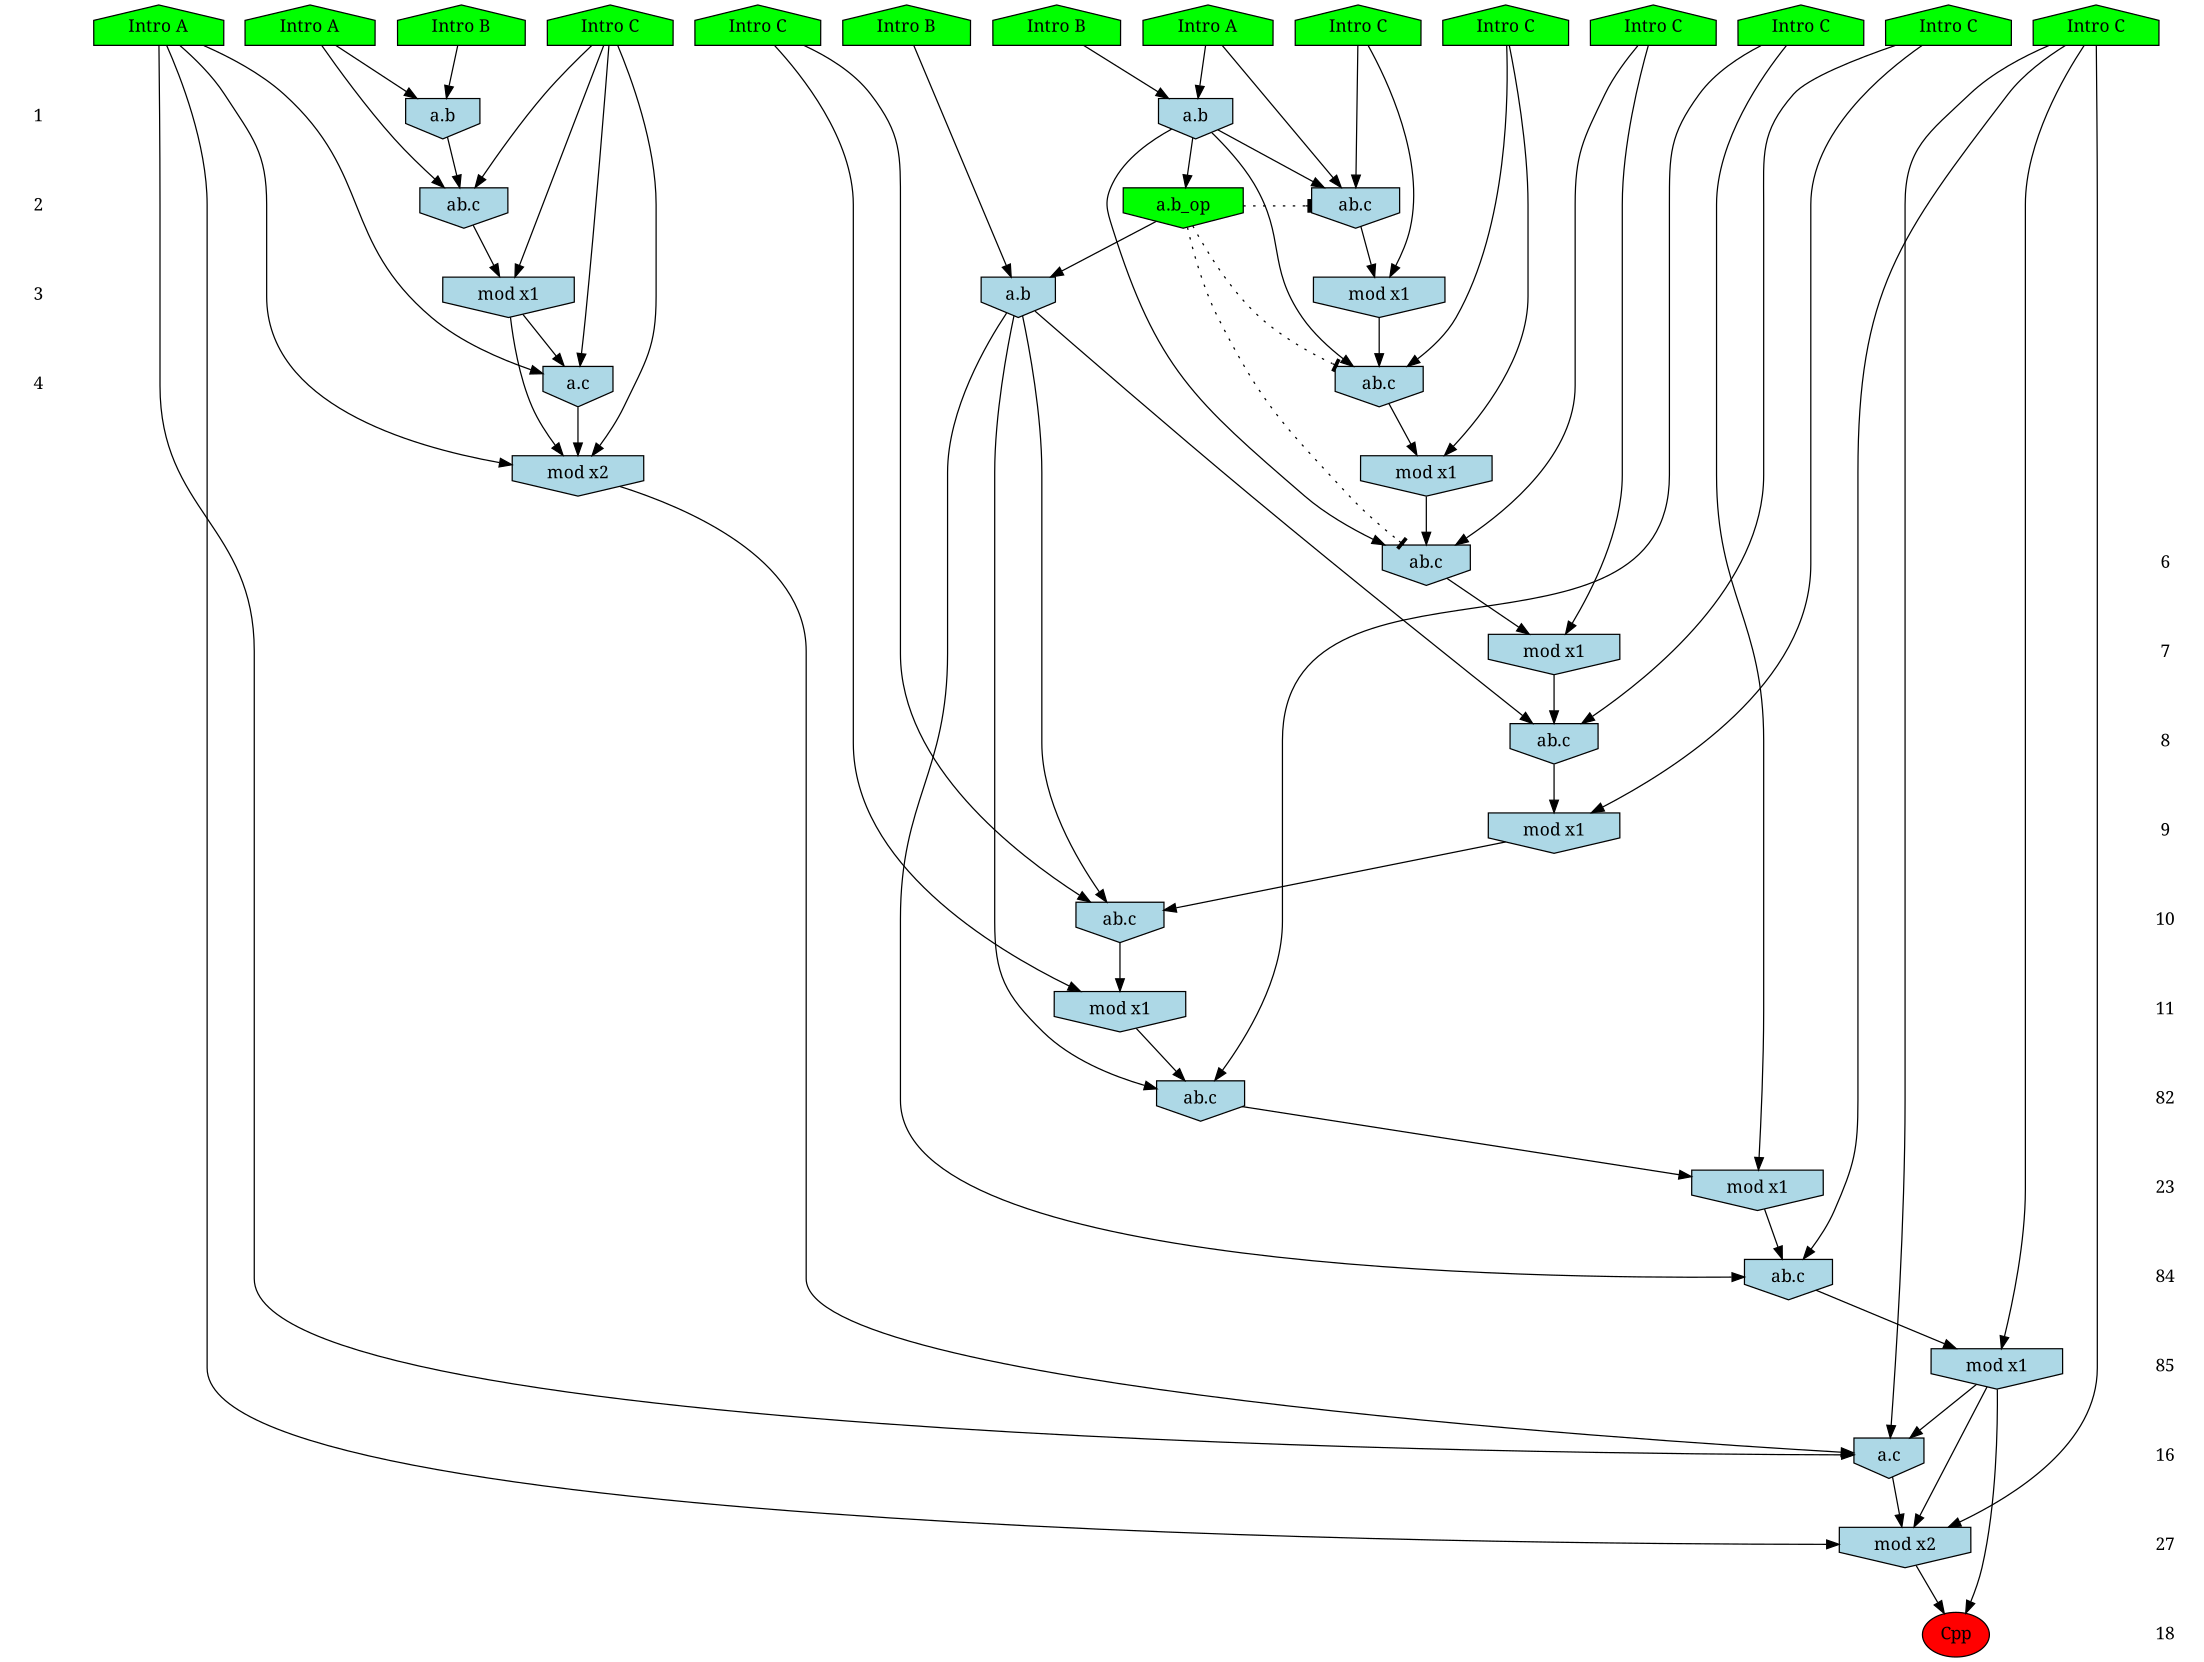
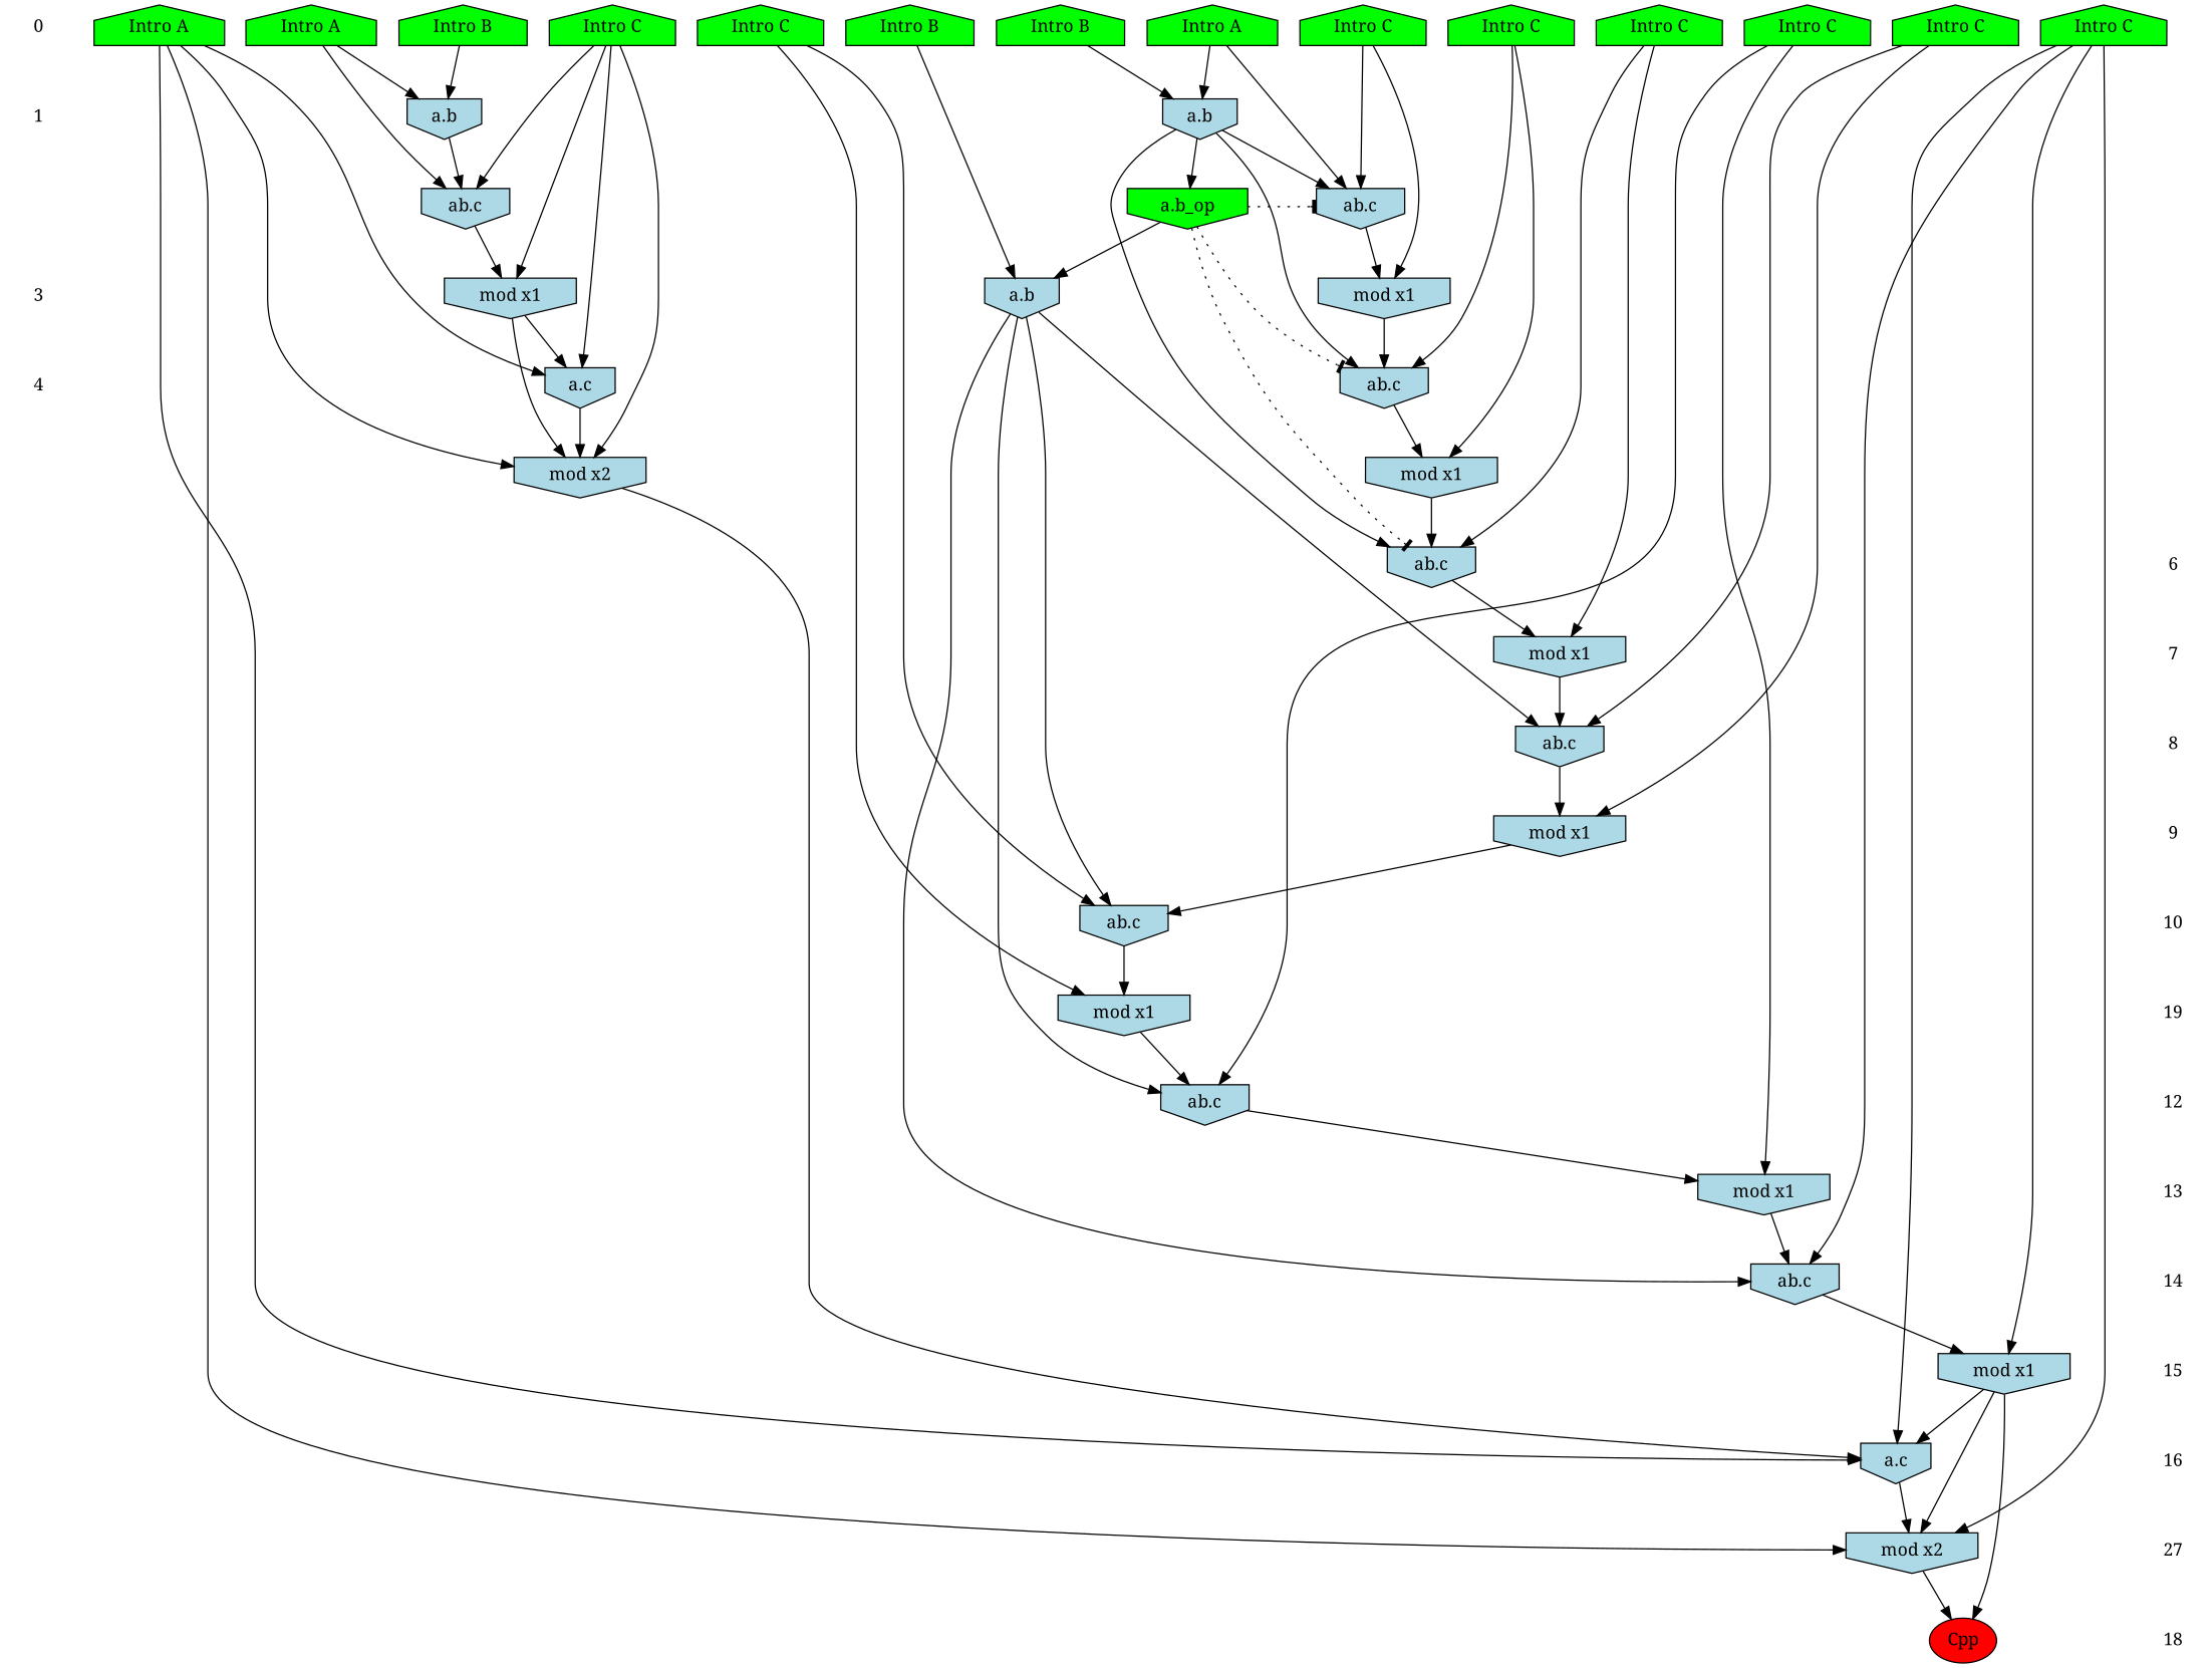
  digraph {
    fontname="Noto Serif"
    ranksep=.5
    node [fontname="Noto Serif" shape=invhouse fillcolor=lightblue style=filled]
    edge [fontname="Noto Serif"]
+   0 [shape=plaintext fillcolor="" style=""]
    n2 [fillcolor=green label="Intro A" shape=house]
    n3 [fillcolor=green label="Intro B" shape=house]
    n4 [fillcolor=green label="Intro A" shape=house]
    n5 [fillcolor=green label="Intro B" shape=house]
    n6 [fillcolor=green label="Intro B" shape=house]
    n7 [fillcolor=green label="Intro A" shape=house]
    n8 [fillcolor=green label="Intro C" shape=house]
    n9 [fillcolor=green label="Intro C" shape=house]
    n10 [fillcolor=green label="Intro C" shape=house]
    n11 [fillcolor=green label="Intro C" shape=house]
    n12 [fillcolor=green label="Intro C" shape=house]
    n13 [fillcolor=green label="Intro C" shape=house]
    n14 [fillcolor=green label="Intro C" shape=house]
    n15 [fillcolor=green label="Intro C" shape=house]
    1 [shape=plaintext fillcolor="" style=""]
    n17 [label="a.b"]
    n18 [label="a.b"]
-   2 [shape=plaintext fillcolor="" style=""]
    n20 [label="ab.c"]
    n21 [label="ab.c"]
    n22 [fillcolor=green label="a.b_op"]
    3 [shape=plaintext fillcolor="" style=""]
    n24 [label="mod x1"]
    n25 [label="mod x1"]
    n26 [label="a.b"]
    4 [shape=plaintext fillcolor="" style=""]
    n28 [label="ab.c"]
    n29 [label="a.c"]
    n30 [label="mod x1"]
    n31 [label="mod x2"]
    6 [shape=plaintext fillcolor="" style=""]
    n33 [label="ab.c"]
    7 [shape=plaintext fillcolor="" style=""]
    n35 [label="mod x1"]
    8 [shape=plaintext fillcolor="" style=""]
    n37 [label="ab.c"]
    9 [shape=plaintext fillcolor="" style=""]
    n39 [label="mod x1"]
    10 [shape=plaintext fillcolor="" style=""]
    n41 [label="ab.c"]
-   11 [shape=plaintext fillcolor="" style=""]
+   11 [shape=plaintext label=19 fillcolor="" style=""]
    n43 [label="mod x1"]
-   12 [shape=plaintext label=82 fillcolor="" style=""]
+   12 [shape=plaintext fillcolor="" style=""]
    n45 [label="ab.c"]
-   13 [shape=plaintext label=23 fillcolor="" style=""]
+   13 [shape=plaintext fillcolor="" style=""]
    n47 [label="mod x1"]
-   14 [shape=plaintext label=84 fillcolor="" style=""]
+   14 [shape=plaintext fillcolor="" style=""]
    n49 [label="ab.c"]
-   15 [shape=plaintext label=85 fillcolor="" style=""]
+   15 [shape=plaintext fillcolor="" style=""]
    n51 [label="mod x1"]
    16 [shape=plaintext fillcolor="" style=""]
    n53 [label="a.c"]
    n54 [label=27 shape=plaintext fillcolor="" style=""]
    n55 [label="mod x2"]
    18 [shape=plaintext fillcolor="" style=""]
    n57 [fillcolor=red label=Cpp shape=""]
    subgraph sub_1 {
      rank=same
+     0
      n2
      n3
      n4
      n5
      n6
      n7
      n8
      n9
      n10
      n11
      n12
      n13
      n14
      n15
    }
    subgraph sub_2 {
      rank=same
      1
      n17
      n18
    }
    subgraph sub_3 {
      rank=same
-     2
      n20
      n21
      n22
    }
    subgraph sub_4 {
      rank=same
      3
      n24
      n25
      n26
    }
    subgraph sub_5 {
      rank=same
      4
      n28
      n29
    }
    subgraph sub_6 {
      rank=same
      n30
      n31
    }
    subgraph sub_7 {
      rank=same
      6
      n33
    }
    subgraph sub_8 {
      rank=same
      7
      n35
    }
    subgraph sub_9 {
      rank=same
      8
      n37
    }
    subgraph sub_10 {
      rank=same
      9
      n39
    }
    subgraph sub_11 {
      rank=same
      10
      n41
    }
    subgraph sub_12 {
      rank=same
      11
      n43
    }
    subgraph sub_13 {
      rank=same
      12
      n45
    }
    subgraph sub_14 {
      rank=same
      13
      n47
    }
    subgraph sub_15 {
      rank=same
      14
      n49
    }
    subgraph sub_16 {
      rank=same
      15
      n51
    }
    subgraph sub_17 {
      rank=same
      16
      n53
    }
    subgraph sub_18 {
      rank=same
      n54
      n55
    }
    subgraph sub_19 {
      rank=same
      18
      n57
    }
+   0 -> 1 [style=invis]
    n2 -> n17
    n2 -> n20
    n3 -> n26
    n4 -> n29
    n4 -> n31
    n4 -> n53
    n4 -> n55
    n5 -> n18
    n6 -> n17
    n7 -> n18
    n7 -> n21
    n8 -> n33
    n8 -> n35
    n9 -> n49
    n9 -> n51
    n9 -> n53
    n9 -> n55
    n10 -> n37
    n10 -> n39
    n11 -> n20
    n11 -> n24
    n12 -> n21
    n12 -> n25
    n12 -> n29
    n12 -> n31
    n13 -> n45
    n13 -> n47
    n14 -> n28
    n14 -> n30
    n15 -> n41
    n15 -> n43
-   1 -> 2 [style=invis]
    n17 -> n20
    n17 -> n22
    n17 -> n28
    n17 -> n33
    n18 -> n21
-   2 -> 3 [style=invis]
    n20 -> n24
    n21 -> n25
    n22 -> n20 [arrowhead=tee style=dotted]
    n22 -> n26
    n22 -> n28 [arrowhead=tee style=dotted]
    n22 -> n33 [arrowhead=tee style=dotted]
    3 -> 4 [style=invis]
    n24 -> n28
    n25 -> n29
    n25 -> n31
    n26 -> n37
    n26 -> n41
    n26 -> n45
    n26 -> n49
    n28 -> n30
    n29 -> n31
    n30 -> n33
    n31 -> n53
    6 -> 7 [style=invis]
    n33 -> n35
    7 -> 8 [style=invis]
    n35 -> n37
    8 -> 9 [style=invis]
    n37 -> n39
    9 -> 10 [style=invis]
    n39 -> n41
    10 -> 11 [style=invis]
    n41 -> n43
    11 -> 12 [style=invis]
    n43 -> n45
    12 -> 13 [style=invis]
    n45 -> n47
    13 -> 14 [style=invis]
    n47 -> n49
    14 -> 15 [style=invis]
    n49 -> n51
    15 -> 16 [style=invis]
    n51 -> n53
    n51 -> n55
    n51 -> n57
    16 -> n54 [style=invis]
    n53 -> n55
    n54 -> 18 [style=invis]
    n55 -> n57
  }
